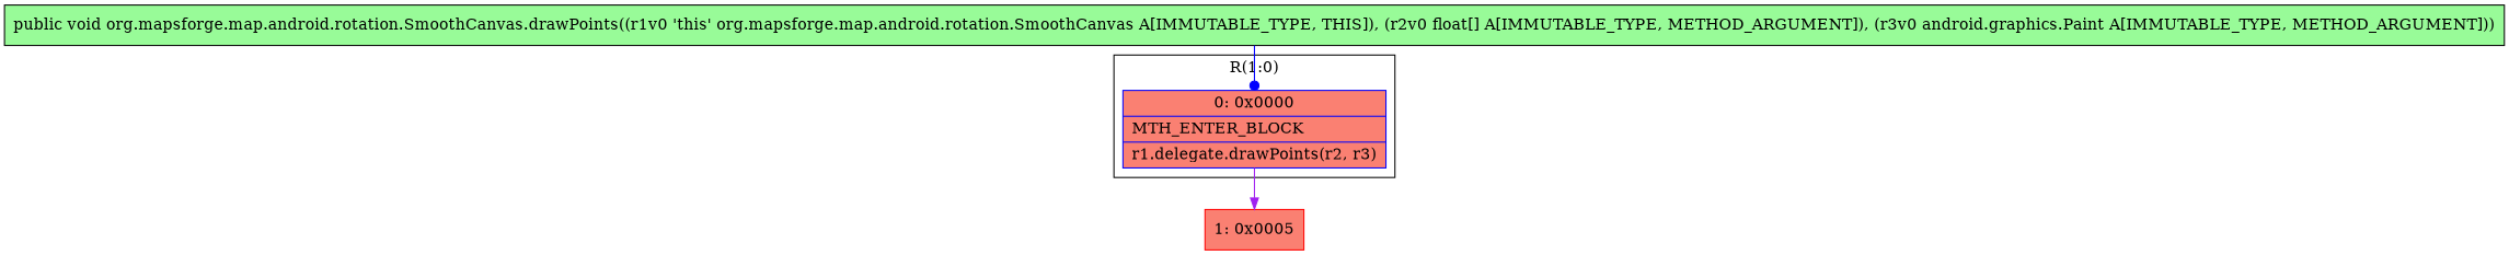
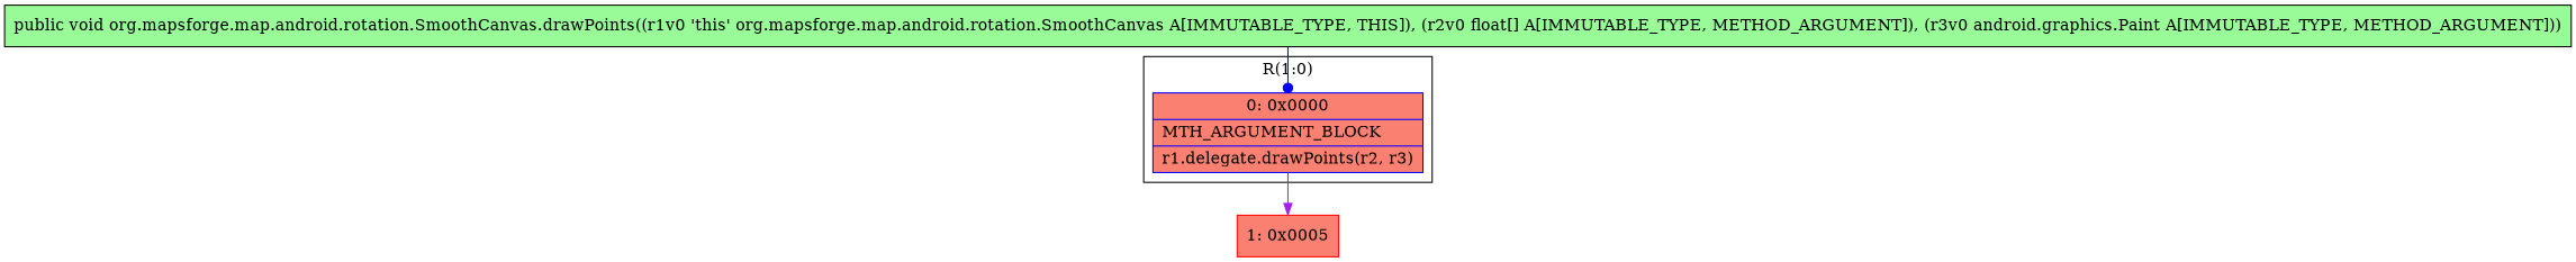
  digraph {
    node [shape=record style=filled fillcolor=salmon]
-   n1 [color=blue label="{0\:\ 0x0000|MTH_ENTER_BLOCK\l|r1.delegate.drawPoints(r2, r3)\l}"]
+   n1 [color=blue label="{0\:\ 0x0000|MTH_ARGUMENT_BLOCK\l|r1.delegate.drawPoints(r2, r3)\l}"]
    n2 [color=red label="{1\:\ 0x0005}"]
    n3 [label="{public void org.mapsforge.map.android.rotation.SmoothCanvas.drawPoints((r1v0 'this' org.mapsforge.map.android.rotation.SmoothCanvas A[IMMUTABLE_TYPE, THIS]), (r2v0 float[] A[IMMUTABLE_TYPE, METHOD_ARGUMENT]), (r3v0 android.graphics.Paint A[IMMUTABLE_TYPE, METHOD_ARGUMENT])) }" fillcolor=palegreen]
    subgraph cluster_1 {
      label="R(1:0)"
      n1
    }
    n1 -> n2 [color=purple arrowhead=normal]
    n3 -> n1 [color=blue arrowhead=dot]
  }
